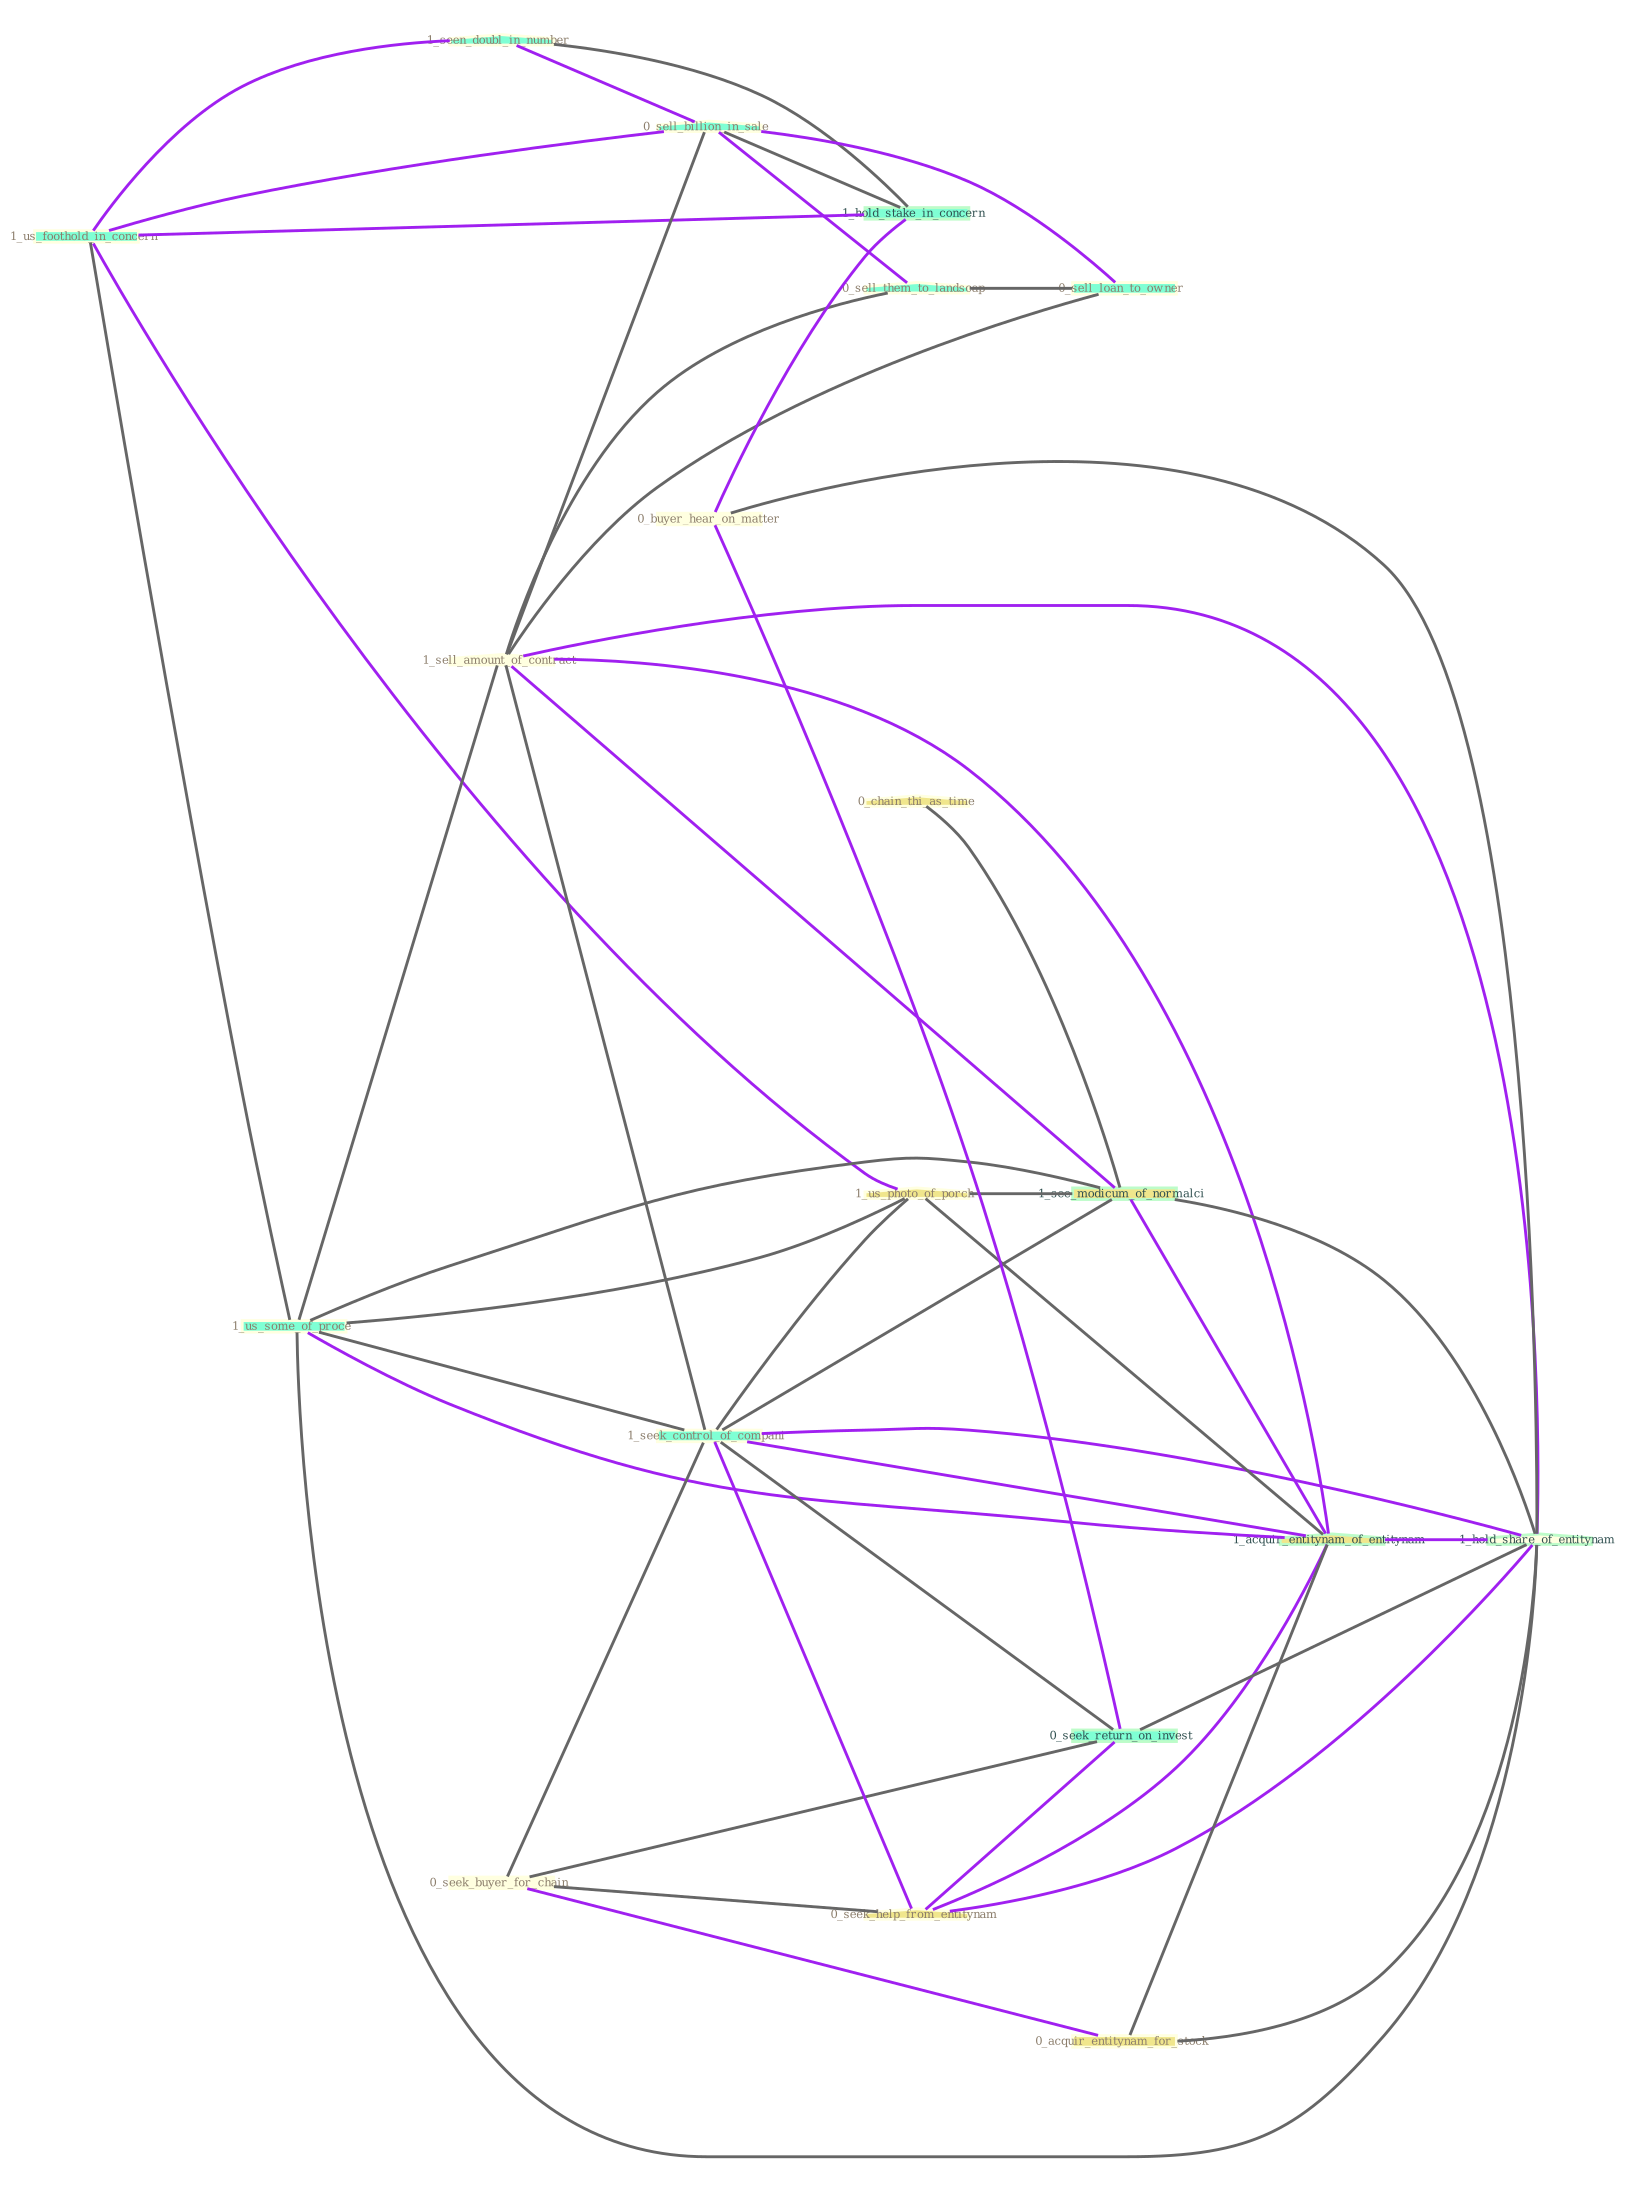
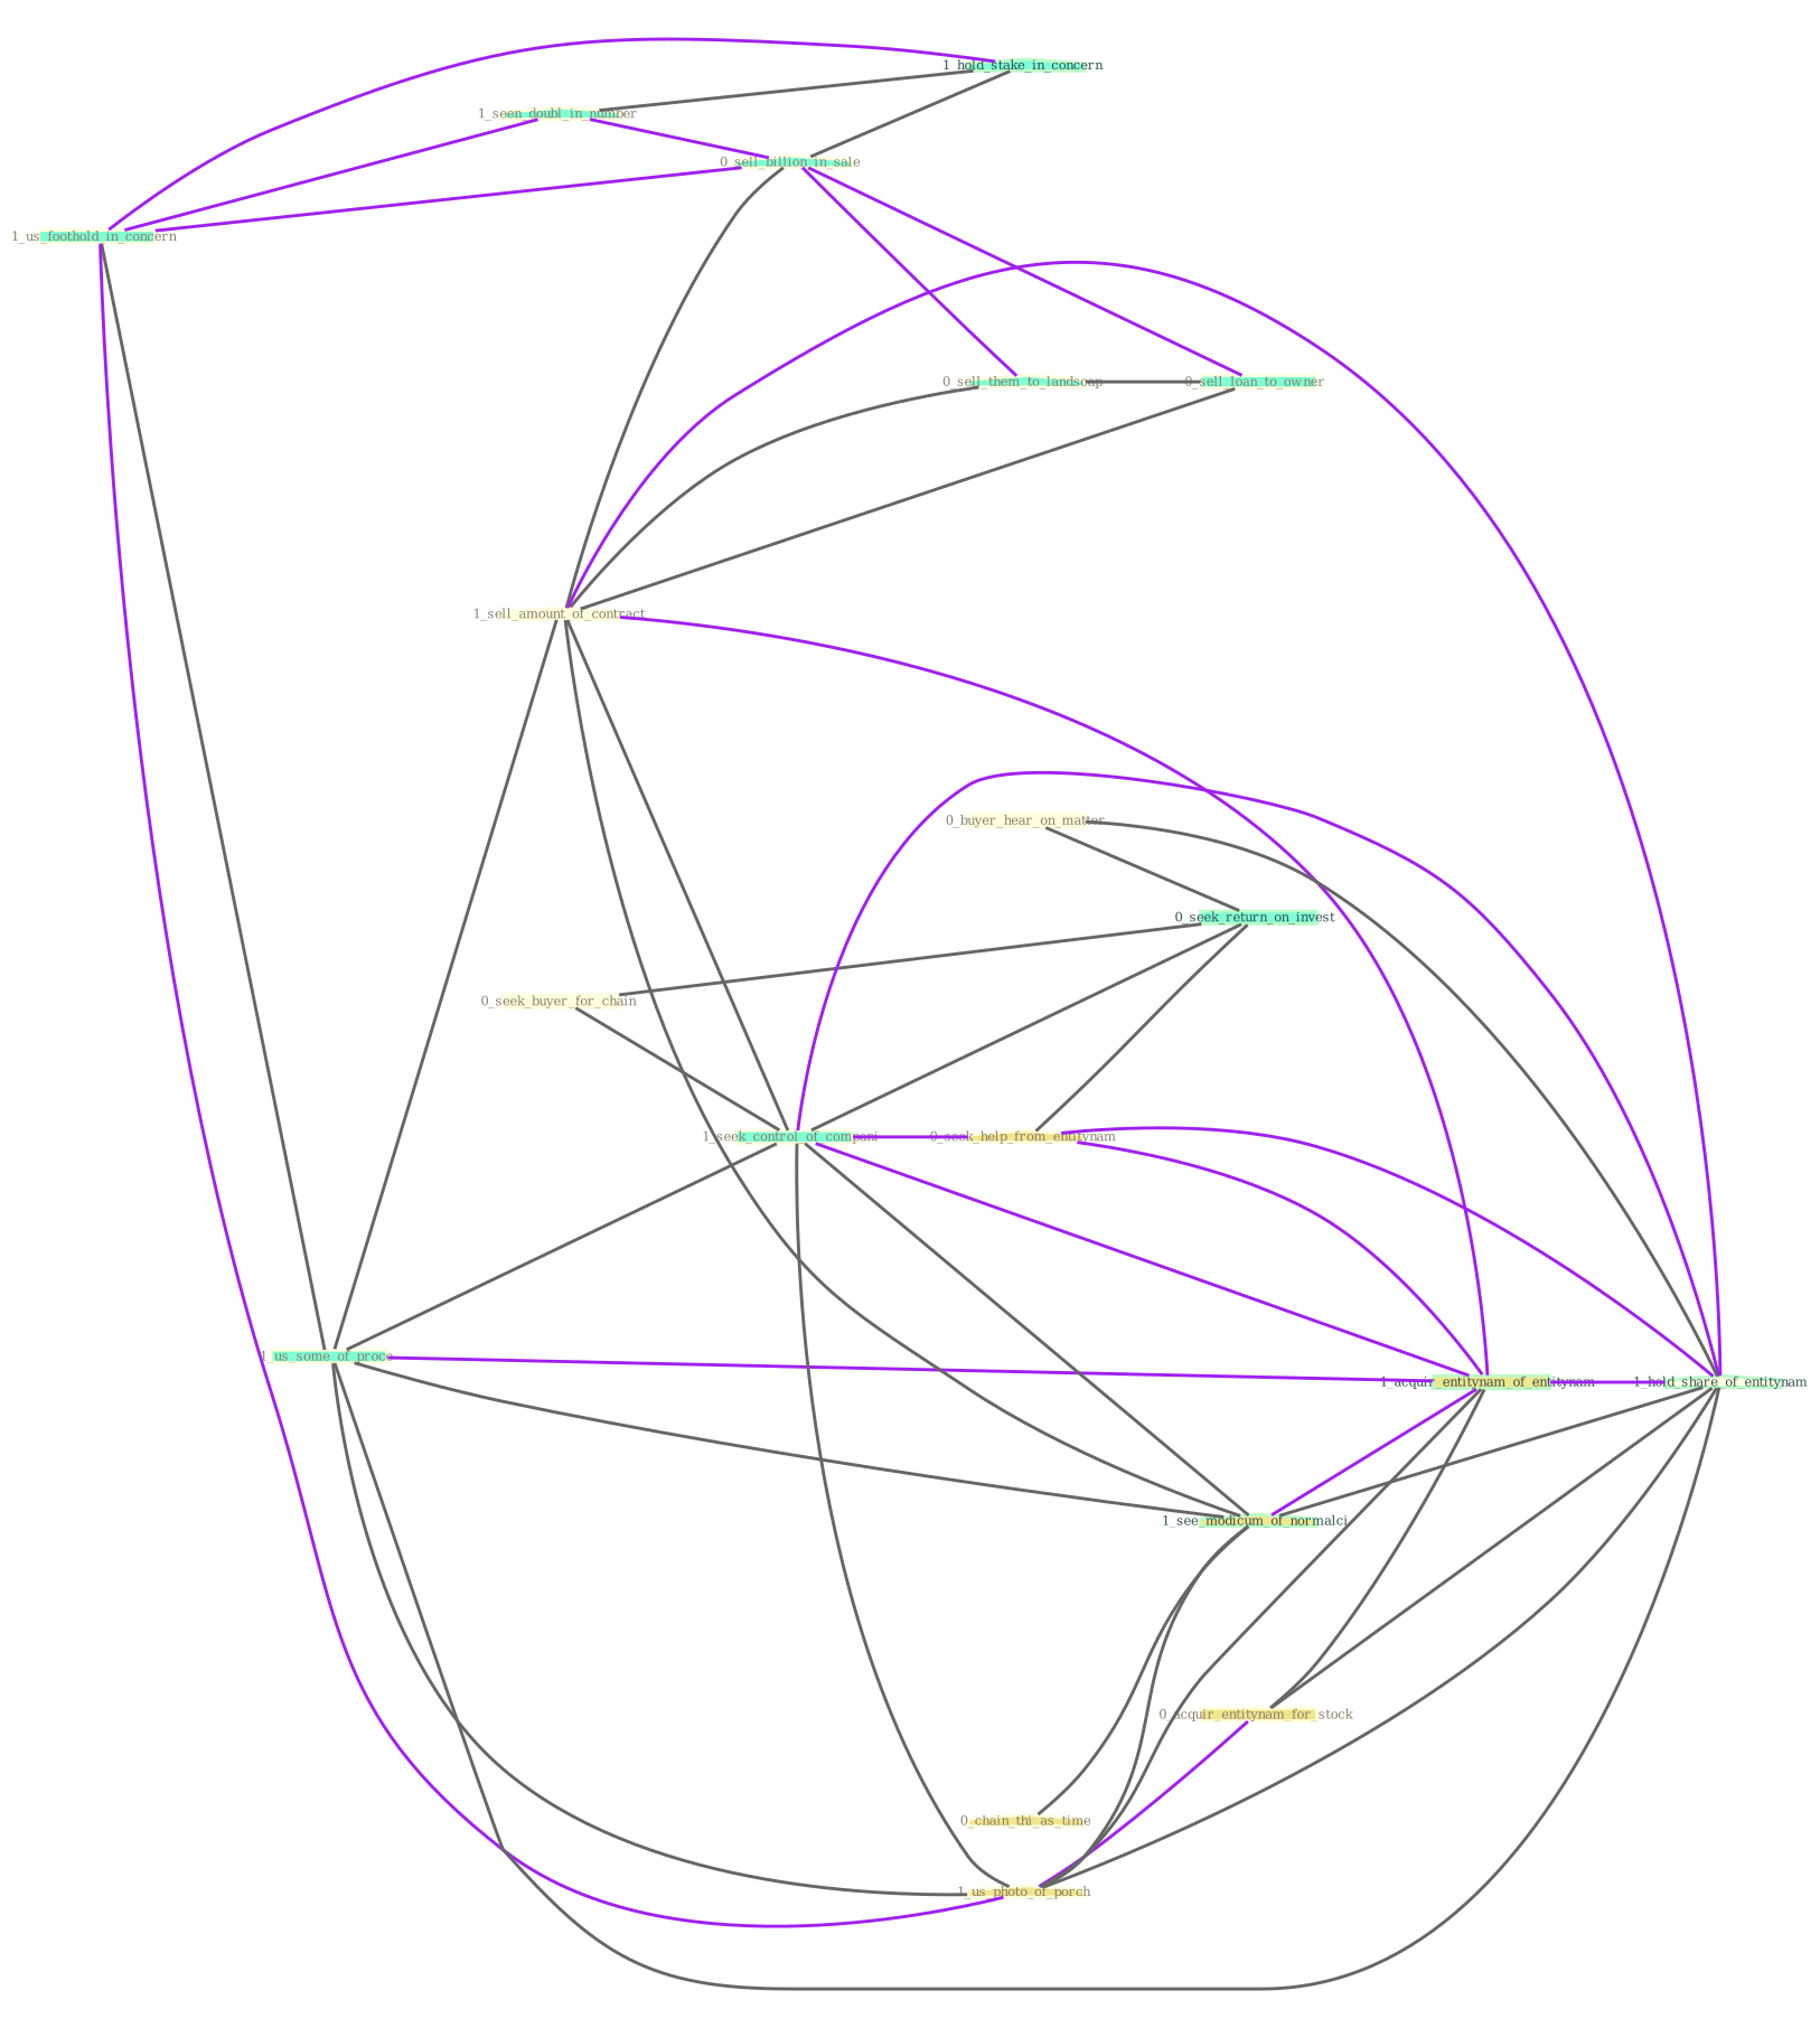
  graph {
    rankdir=LR
    node [color="#ffffe0" fillcolor=aquamarine fixedsize=true fontcolor="#8b7d6b" fontsize=4 shape=house style=filled]
    edge [color=gray40 w=1]
    "1_us_foothold_in_concern " [height=.06 shape=box width=.5]
    "1_us_some_of_proce " [height=.06 shape=box width=.5]
    "1_sell_amount_of_contract " [fillcolor=lightyellow height=.06 width=.5]
    "1_seen_doubl_in_number " [height=.06 width=.5]
    "0_sell_billion_in_sale " [height=.06 width=.5]
    "0_seek_buyer_for_chain " [fillcolor=lightyellow height=.06 shape=box width=.5]
    "1_seek_control_of_compani " [height=.06 shape=box width=.5]
    "1_us_photo_of_porch " [fillcolor=khaki height=.06 width=.5]
    "0_seek_help_from_entitynam " [fillcolor=khaki height=.06 width=.5]
    "0_sell_them_to_landscap " [height=.06 width=.5]
    n11 [fillcolor=lightyellow height=.06 label="0_buyer_hear_on_matter" shape=box width=.5]
    n12 [fillcolor=khaki height=.06 label="0_chain_thi_as_time" width=.5]
    "0_acquir_entitynam_for_stock " [fillcolor=khaki height=.06 shape=box width=.5]
    "0_sell_loan_to_owner " [height=.06 shape=box width=.5]
-   "1_hold_stake_in_concern " [color="#BDFCC9" fontcolor="#2f4f4f" height=.06 shape=box width=.5]
-   "1_see_modicum_of_normalci " [color="#BDFCC9" fillcolor=khaki fontcolor="#2f4f4f" height=.06 shape=box width=.5]
-   "1_acquir_entitynam_of_entitynam " [color="#BDFCC9" fillcolor=khaki fontcolor="#2f4f4f" height=.06 width=.5]
+   "1_hold_stake_in_concern " [color="#BDFCC9" fontcolor="#2f4f4f" height=.06 width=.5]
+   "1_see_modicum_of_normalci " [color="#BDFCC9" fillcolor=khaki fontcolor="#2f4f4f" height=.06 width=.5]
+   "1_acquir_entitynam_of_entitynam " [color="#BDFCC9" fillcolor=khaki fontcolor="#2f4f4f" height=.06 shape=box width=.5]
    "1_hold_share_of_entitynam " [color="#BDFCC9" fillcolor=lightyellow fontcolor="#2f4f4f" height=.06 width=.5]
    "0_seek_return_on_invest " [color="#BDFCC9" fontcolor="#2f4f4f" height=.06 shape=box width=.5]
    subgraph sub_1 {
      "1_us_foothold_in_concern "
      "1_us_some_of_proce "
      "1_sell_amount_of_contract "
      "1_seen_doubl_in_number "
      "0_sell_billion_in_sale "
      "0_seek_buyer_for_chain "
      "1_seek_control_of_compani "
      "1_us_photo_of_porch "
      "0_seek_help_from_entitynam "
      "0_sell_them_to_landscap "
      n11
      n12
      "0_acquir_entitynam_for_stock "
      "0_sell_loan_to_owner "
    }
    subgraph sub_2 {
    }
    "1_us_foothold_in_concern " -- "1_us_some_of_proce "
    "1_us_foothold_in_concern " -- "1_seen_doubl_in_number " [color=purple]
    "1_us_foothold_in_concern " -- "0_sell_billion_in_sale " [color=purple]
    "1_us_foothold_in_concern " -- "1_us_photo_of_porch " [color=purple]
    "1_us_foothold_in_concern " -- "1_hold_stake_in_concern " [color=purple w=2]
    "1_us_some_of_proce " -- "1_sell_amount_of_contract "
    "1_us_some_of_proce " -- "1_seek_control_of_compani "
    "1_us_some_of_proce " -- "1_us_photo_of_porch " [w=2]
    "1_us_some_of_proce " -- "1_see_modicum_of_normalci "
    "1_us_some_of_proce " -- "1_acquir_entitynam_of_entitynam " [color=purple]
    "1_us_some_of_proce " -- "1_hold_share_of_entitynam "
    "1_sell_amount_of_contract " -- "0_sell_billion_in_sale "
    "1_sell_amount_of_contract " -- "1_seek_control_of_compani "
    "1_sell_amount_of_contract " -- "0_sell_them_to_landscap "
    "1_sell_amount_of_contract " -- "0_sell_loan_to_owner "
-   "1_sell_amount_of_contract " -- "1_see_modicum_of_normalci " [color=purple]
+   "1_sell_amount_of_contract " -- "1_see_modicum_of_normalci "
    "1_sell_amount_of_contract " -- "1_acquir_entitynam_of_entitynam " [color=purple]
    "1_sell_amount_of_contract " -- "1_hold_share_of_entitynam " [color=purple]
    "1_seen_doubl_in_number " -- "0_sell_billion_in_sale " [color=purple]
    "1_seen_doubl_in_number " -- "1_hold_stake_in_concern "
    "0_sell_billion_in_sale " -- "0_sell_them_to_landscap " [color=purple]
    "0_sell_billion_in_sale " -- "0_sell_loan_to_owner " [color=purple]
    "0_sell_billion_in_sale " -- "1_hold_stake_in_concern "
    "0_seek_buyer_for_chain " -- "1_seek_control_of_compani "
-   "0_seek_buyer_for_chain " -- "0_seek_help_from_entitynam "
-   "0_seek_buyer_for_chain " -- "0_acquir_entitynam_for_stock " [color=purple]
+   "1_us_photo_of_porch " -- "0_acquir_entitynam_for_stock " [color=purple]
    "0_seek_buyer_for_chain " -- "0_seek_return_on_invest "
    "1_seek_control_of_compani " -- "1_us_photo_of_porch "
    "1_seek_control_of_compani " -- "0_seek_help_from_entitynam " [color=purple]
    "1_seek_control_of_compani " -- "1_see_modicum_of_normalci "
    "1_seek_control_of_compani " -- "1_acquir_entitynam_of_entitynam " [color=purple]
    "1_seek_control_of_compani " -- "1_hold_share_of_entitynam " [color=purple]
    "1_seek_control_of_compani " -- "0_seek_return_on_invest "
    "1_us_photo_of_porch " -- "1_see_modicum_of_normalci "
    "1_us_photo_of_porch " -- "1_acquir_entitynam_of_entitynam "
-   "0_seek_return_on_invest " -- "1_hold_share_of_entitynam "
+   "1_us_photo_of_porch " -- "1_hold_share_of_entitynam "
    "0_seek_help_from_entitynam " -- "1_acquir_entitynam_of_entitynam " [color=purple]
    "0_seek_help_from_entitynam " -- "1_hold_share_of_entitynam " [color=purple]
-   "0_seek_help_from_entitynam " -- "0_seek_return_on_invest " [color=purple]
+   "0_seek_help_from_entitynam " -- "0_seek_return_on_invest "
    "0_sell_them_to_landscap " -- "0_sell_loan_to_owner " [w=2]
-   n11 -- "1_hold_stake_in_concern " [color=purple]
    n11 -- "1_hold_share_of_entitynam "
-   n11 -- "0_seek_return_on_invest " [color=purple]
+   n11 -- "0_seek_return_on_invest "
    n12 -- "1_see_modicum_of_normalci "
    "0_acquir_entitynam_for_stock " -- "1_acquir_entitynam_of_entitynam " [w=2]
    "0_acquir_entitynam_for_stock " -- "1_hold_share_of_entitynam "
    "1_see_modicum_of_normalci " -- "1_acquir_entitynam_of_entitynam " [color=purple]
    "1_see_modicum_of_normalci " -- "1_hold_share_of_entitynam "
    "1_acquir_entitynam_of_entitynam " -- "1_hold_share_of_entitynam " [color=purple w=2]
  }
